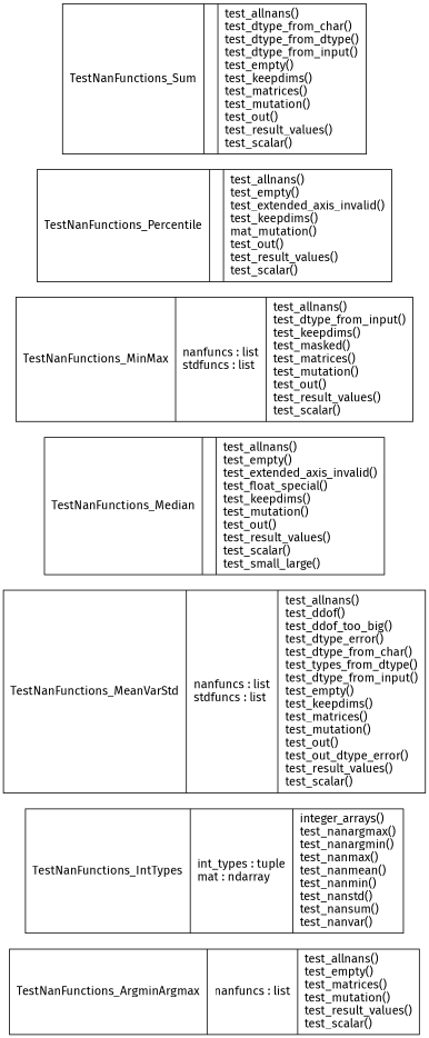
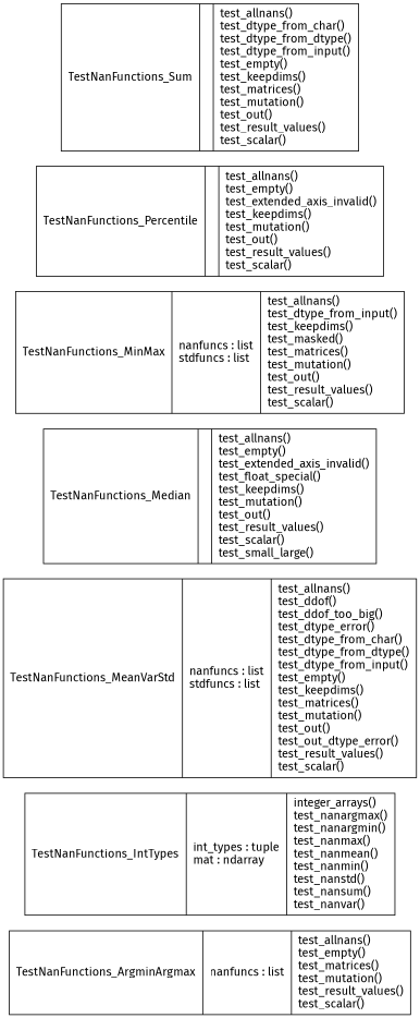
  digraph {
    rankdir=LR
    fontname="Fira Sans"
    node [color=black fontcolor=black shape=record style=solid fontname="Fira Sans"]
    n1 [label=<{TestNanFunctions_ArgminArgmax|nanfuncs : list<br ALIGN="LEFT"/>|test_allnans()<br ALIGN="LEFT"/>test_empty()<br ALIGN="LEFT"/>test_matrices()<br ALIGN="LEFT"/>test_mutation()<br ALIGN="LEFT"/>test_result_values()<br ALIGN="LEFT"/>test_scalar()<br ALIGN="LEFT"/>}>]
    n2 [label=<{TestNanFunctions_IntTypes|int_types : tuple<br ALIGN="LEFT"/>mat : ndarray<br ALIGN="LEFT"/>|integer_arrays()<br ALIGN="LEFT"/>test_nanargmax()<br ALIGN="LEFT"/>test_nanargmin()<br ALIGN="LEFT"/>test_nanmax()<br ALIGN="LEFT"/>test_nanmean()<br ALIGN="LEFT"/>test_nanmin()<br ALIGN="LEFT"/>test_nanstd()<br ALIGN="LEFT"/>test_nansum()<br ALIGN="LEFT"/>test_nanvar()<br ALIGN="LEFT"/>}>]
-   n3 [label=<{TestNanFunctions_MeanVarStd|nanfuncs : list<br ALIGN="LEFT"/>stdfuncs : list<br ALIGN="LEFT"/>|test_allnans()<br ALIGN="LEFT"/>test_ddof()<br ALIGN="LEFT"/>test_ddof_too_big()<br ALIGN="LEFT"/>test_dtype_error()<br ALIGN="LEFT"/>test_dtype_from_char()<br ALIGN="LEFT"/>test_types_from_dtype()<br ALIGN="LEFT"/>test_dtype_from_input()<br ALIGN="LEFT"/>test_empty()<br ALIGN="LEFT"/>test_keepdims()<br ALIGN="LEFT"/>test_matrices()<br ALIGN="LEFT"/>test_mutation()<br ALIGN="LEFT"/>test_out()<br ALIGN="LEFT"/>test_out_dtype_error()<br ALIGN="LEFT"/>test_result_values()<br ALIGN="LEFT"/>test_scalar()<br ALIGN="LEFT"/>}>]
+   n3 [label=<{TestNanFunctions_MeanVarStd|nanfuncs : list<br ALIGN="LEFT"/>stdfuncs : list<br ALIGN="LEFT"/>|test_allnans()<br ALIGN="LEFT"/>test_ddof()<br ALIGN="LEFT"/>test_ddof_too_big()<br ALIGN="LEFT"/>test_dtype_error()<br ALIGN="LEFT"/>test_dtype_from_char()<br ALIGN="LEFT"/>test_dtype_from_dtype()<br ALIGN="LEFT"/>test_dtype_from_input()<br ALIGN="LEFT"/>test_empty()<br ALIGN="LEFT"/>test_keepdims()<br ALIGN="LEFT"/>test_matrices()<br ALIGN="LEFT"/>test_mutation()<br ALIGN="LEFT"/>test_out()<br ALIGN="LEFT"/>test_out_dtype_error()<br ALIGN="LEFT"/>test_result_values()<br ALIGN="LEFT"/>test_scalar()<br ALIGN="LEFT"/>}>]
    n4 [label=<{TestNanFunctions_Median|<br ALIGN="LEFT"/>|test_allnans()<br ALIGN="LEFT"/>test_empty()<br ALIGN="LEFT"/>test_extended_axis_invalid()<br ALIGN="LEFT"/>test_float_special()<br ALIGN="LEFT"/>test_keepdims()<br ALIGN="LEFT"/>test_mutation()<br ALIGN="LEFT"/>test_out()<br ALIGN="LEFT"/>test_result_values()<br ALIGN="LEFT"/>test_scalar()<br ALIGN="LEFT"/>test_small_large()<br ALIGN="LEFT"/>}>]
    n5 [label=<{TestNanFunctions_MinMax|nanfuncs : list<br ALIGN="LEFT"/>stdfuncs : list<br ALIGN="LEFT"/>|test_allnans()<br ALIGN="LEFT"/>test_dtype_from_input()<br ALIGN="LEFT"/>test_keepdims()<br ALIGN="LEFT"/>test_masked()<br ALIGN="LEFT"/>test_matrices()<br ALIGN="LEFT"/>test_mutation()<br ALIGN="LEFT"/>test_out()<br ALIGN="LEFT"/>test_result_values()<br ALIGN="LEFT"/>test_scalar()<br ALIGN="LEFT"/>}>]
-   n6 [label=<{TestNanFunctions_Percentile|<br ALIGN="LEFT"/>|test_allnans()<br ALIGN="LEFT"/>test_empty()<br ALIGN="LEFT"/>test_extended_axis_invalid()<br ALIGN="LEFT"/>test_keepdims()<br ALIGN="LEFT"/>mat_mutation()<br ALIGN="LEFT"/>test_out()<br ALIGN="LEFT"/>test_result_values()<br ALIGN="LEFT"/>test_scalar()<br ALIGN="LEFT"/>}>]
+   n6 [label=<{TestNanFunctions_Percentile|<br ALIGN="LEFT"/>|test_allnans()<br ALIGN="LEFT"/>test_empty()<br ALIGN="LEFT"/>test_extended_axis_invalid()<br ALIGN="LEFT"/>test_keepdims()<br ALIGN="LEFT"/>test_mutation()<br ALIGN="LEFT"/>test_out()<br ALIGN="LEFT"/>test_result_values()<br ALIGN="LEFT"/>test_scalar()<br ALIGN="LEFT"/>}>]
    n7 [label=<{TestNanFunctions_Sum|<br ALIGN="LEFT"/>|test_allnans()<br ALIGN="LEFT"/>test_dtype_from_char()<br ALIGN="LEFT"/>test_dtype_from_dtype()<br ALIGN="LEFT"/>test_dtype_from_input()<br ALIGN="LEFT"/>test_empty()<br ALIGN="LEFT"/>test_keepdims()<br ALIGN="LEFT"/>test_matrices()<br ALIGN="LEFT"/>test_mutation()<br ALIGN="LEFT"/>test_out()<br ALIGN="LEFT"/>test_result_values()<br ALIGN="LEFT"/>test_scalar()<br ALIGN="LEFT"/>}>]
  }
